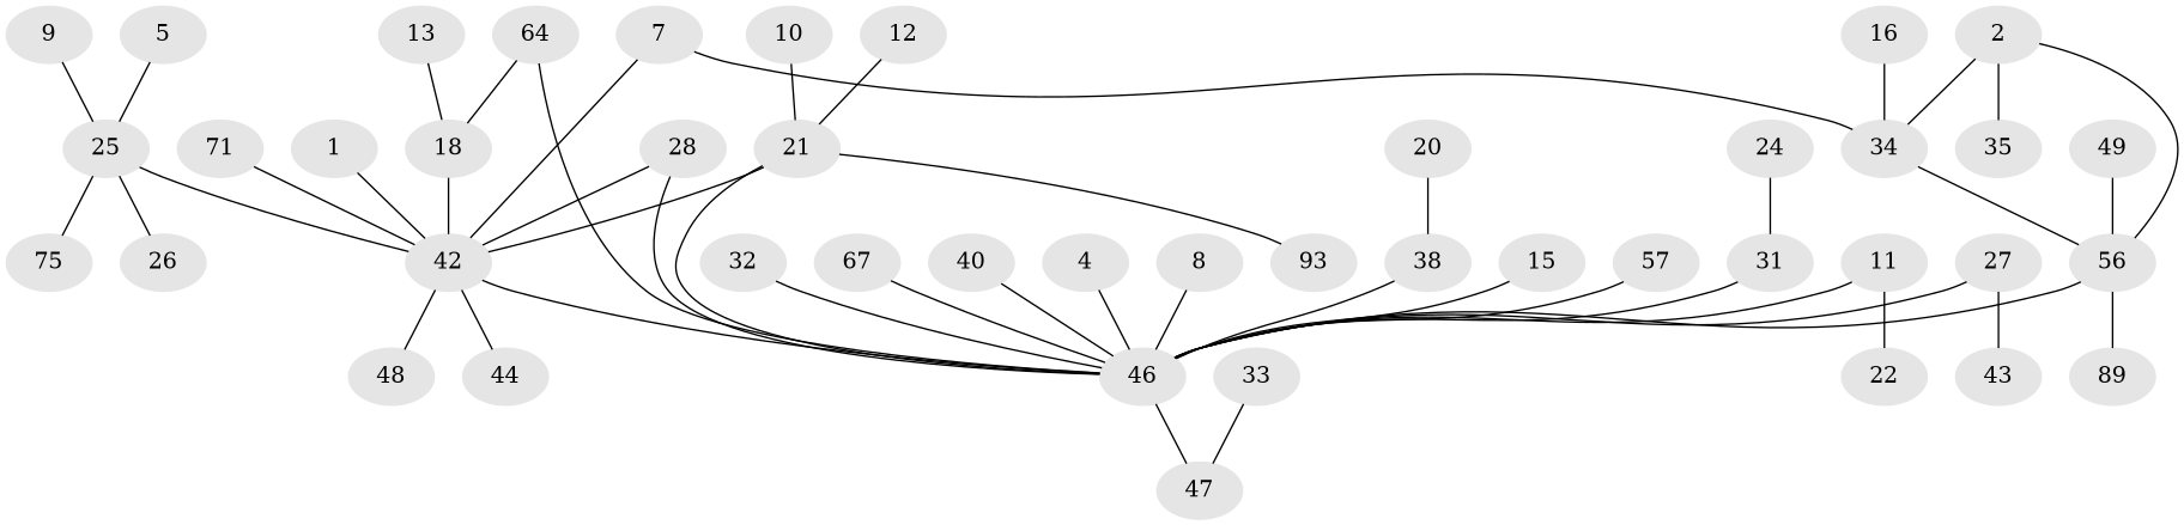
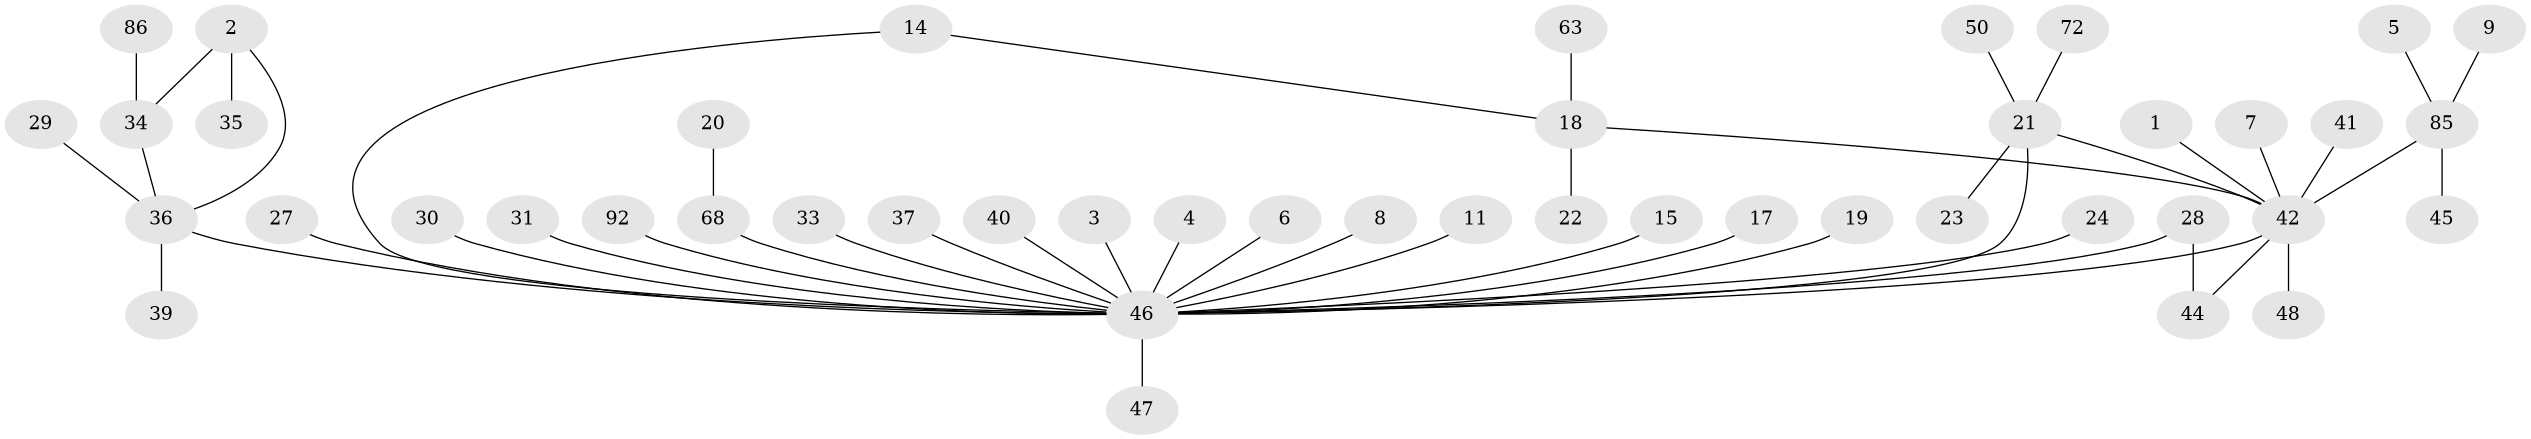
  graph {
    node [color=gray90 style=filled]
    edge [weight=1.0]
    1
    42
    46
    44
    48
    2
    34
    35
-   36 [label=56]
-   39 [label=89]
+   36
+   39
+   3
    47
    4
    5
-   25
-   26
-   45 [label=75]
+   25 [label=85]
+   45
+   6
    7
    8
    9
-   10
+   10 [label=50]
    21
-   23 [label=93]
+   23
    11
-   12
-   13
+   12 [label=72]
+   13 [label=63]
    18
    22
-   14 [label=64]
+   14
    15
-   16
-   17 [label=57]
+   16 [label=86]
+   17
+   19
    20
-   38
-   41 [label=71]
+   38 [label=68]
+   41
    24
    27
-   43
    28
-   29 [label=49]
+   29
+   30
    31
-   32
+   32 [label=92]
    33
-   37 [label=67]
+   37
    40
    1 -- 42
    42 -- 46
    42 -- 44
    42 -- 48
    46 -- 47
    2 -- 34
    2 -- 35
    2 -- 36
    34 -- 36
    36 -- 46
    36 -- 39
+   3 -- 46
    4 -- 46
    5 -- 25
    25 -- 42
-   25 -- 26
    25 -- 45
+   6 -- 46
    7 -- 42
-   7 -- 34
    8 -- 46
    9 -- 25
    10 -- 21
    21 -- 42
    21 -- 46
    21 -- 23
    11 -- 46
    12 -- 21
    13 -- 18
    18 -- 42
-   11 -- 22
+   18 -- 22
    14 -- 46
    14 -- 18
    15 -- 46
    16 -- 34
    17 -- 46
+   19 -- 46
    20 -- 38
    38 -- 46
    41 -- 42
-   24 -- 31
+   24 -- 46
    27 -- 46
-   27 -- 43
-   28 -- 42
+   28 -- 44
    28 -- 46
    29 -- 36
+   30 -- 46
    31 -- 46
    32 -- 46
-   33 -- 47
+   33 -- 46
    37 -- 46
    40 -- 46
  }
